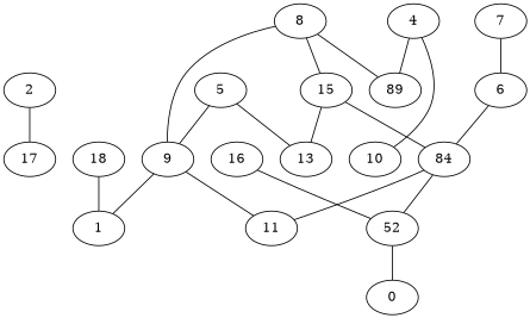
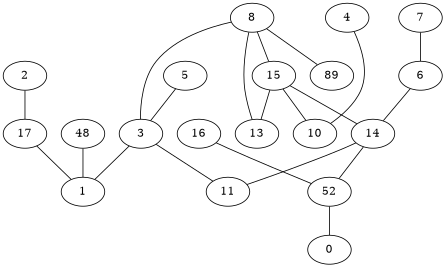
  digraph {
    edge [color=black dir=none]
-   18
+   18 [label=48]
    1
    2
    17
    7
    6
-   14 [label=84]
+   14
    n8 [label=52]
    11
    0
    4
    10
    n13 [label=89]
    8
-   3 [label=9]
+   3
    15
    13
    16
    5
    subgraph sub_1 {
      18
      1
      2
      17
      7
      6
      14
      n8
      11
      0
      4
      10
      n13
      8
      3
      15
      13
      16
      5
    }
    18 -> 1
    2 -> 17
+   17 -> 1
    7 -> 6
    6 -> 14
    14 -> n8
    14 -> 11
    n8 -> 0
    4 -> 10
-   4 -> n13
    8 -> n13
    8 -> 3
    8 -> 15
    3 -> 1
    3 -> 11
    15 -> 14
+   15 -> 10
    15 -> 13
    16 -> n8
    5 -> 3
-   5 -> 13
+   8 -> 13
  }
